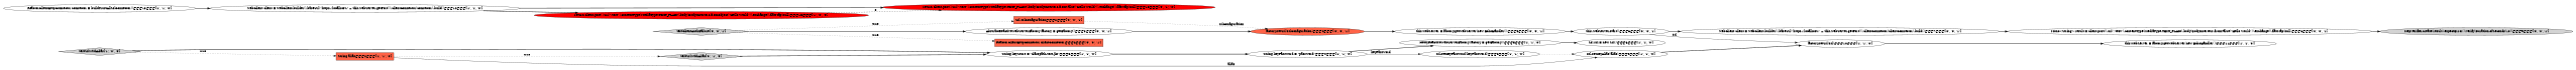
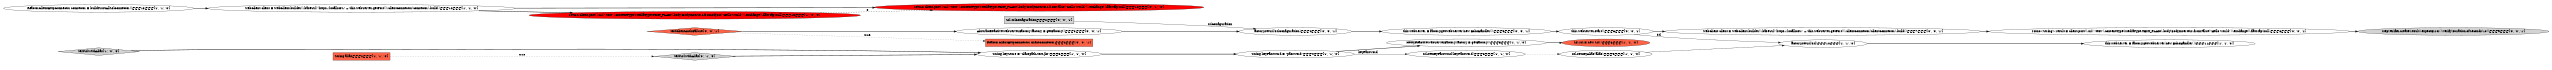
  digraph {
    rankdir=LR
    node [fillcolor=white shape=ellipse style=filled]
    edge [style=bold]
    n1 [label="ssl.setKeyAlias(alias)@@@9@@@['1', '1', '0']"]
    n2 [label="factory.setSsl(ssl)@@@10@@@['1', '1', '0']"]
    n3 [label="this.webServer = factory.getWebServer(new EchoHandler())@@@11@@@['1', '1', '0']"]
    n4 [label="WebClient client = WebClient.builder().baseUrl(\"https://localhost:\" + this.webServer.getPort()).clientConnector(connector).build()@@@14@@@['1', '1', '0']"]
    n5 [fillcolor=red label="return client.post().uri(\"/test\").contentType(MediaType.TEXT_PLAIN).body(BodyInserters.fromValue(\"Hello World\")).exchange().flatMap(null)@@@15@@@['0', '1', '0']"]
    n6 [fillcolor=red label="return client.post().uri(\"/test\").contentType(MediaType.TEXT_PLAIN).body(BodyInserters.fromObject(\"Hello World\")).exchange().flatMap(null)@@@15@@@['1', '0', '0']"]
    n7 [label="String keyPassword = \"password\"@@@4@@@['1', '1', '0']"]
    n8 [label="NettyReactiveWebServerFactory factory = getFactory()@@@5@@@['1', '1', '0']"]
    n9 [label="ssl.setKeyPassword(keyPassword)@@@8@@@['1', '1', '0']"]
-   n10 [label="Ssl ssl = new Ssl()@@@6@@@['1', '1', '0']"]
+   n10 [fillcolor=tomato label="Ssl ssl = new Ssl()@@@6@@@['1', '1', '0']"]
    n11 [fillcolor=lightgray label="testSslWithAlias['0', '1', '0']" shape=diamond]
    n12 [label="String keyStore = \"classpath:test.jks\"@@@3@@@['1', '1', '0']"]
    n13 [fillcolor=tomato label="String alias@@@2@@@['1', '1', '0']" shape=box]
    n14 [label="WebClient client = WebClient.builder().baseUrl(\"https://localhost:\" + this.webServer.getPort()).clientConnector(clientConnector).build()@@@7@@@['0', '0', '1']"]
    n15 [label="Mono<String> result = client.post().uri(\"/test\").contentType(MediaType.TEXT_PLAIN).body(BodyInserters.fromValue(\"Hello World\")).exchange().flatMap(null)@@@8@@@['0', '0', '1']"]
    n16 [fillcolor=lightgray label="StepVerifier.create(result).expectError().verify(Duration.ofSeconds(10))@@@9@@@['0', '0', '1']"]
    n17 [label="this.webServer = factory.getWebServer(new EchoHandler())@@@5@@@['0', '0', '1']"]
    n18 [label="this.webServer.start()@@@6@@@['0', '0', '1']"]
-   n19 [fillcolor=tomato label="Ssl sslConfiguration@@@2@@@['0', '0', '1']" shape=box]
-   n20 [fillcolor=tomato label="factory.setSsl(sslConfiguration)@@@4@@@['0', '0', '1']"]
+   n19 [fillcolor=lightgray label="Ssl sslConfiguration@@@2@@@['0', '0', '1']" shape=box]
+   n20 [label="factory.setSsl(sslConfiguration)@@@4@@@['0', '0', '1']"]
    n21 [label="AbstractReactiveWebServerFactory factory = getFactory()@@@3@@@['0', '0', '1']"]
    n22 [label="ReactorClientHttpConnector connector = buildTrustAllSslConnector()@@@13@@@['1', '1', '0']"]
-   n23 [fillcolor=lightgray label="testClientAuthFailure['0', '0', '1']" shape=diamond]
+   n23 [fillcolor=tomato label="testClientAuthFailure['0', '0', '1']" shape=diamond]
    n24 [fillcolor=tomato label="ReactorClientHttpConnector clientConnector@@@2@@@['0', '0', '1']" shape=box]
    n25 [fillcolor=lightgray label="testSslWithAlias['1', '0', '0']" shape=diamond]
-   n1 -> n2
+   n1 -> n2 [style=solid]
    n2 -> n3
    n4 -> n5
    n4 -> n6
    n6 -> n5 [label=0 style=dashed]
    n7 -> n8
    n7 -> n9 [label=keyPassword style=solid]
    n8 -> n10
    n9 -> n1 [style=dotted]
    n11 -> n12
    n12 -> n7
-   n13 -> n1 [label=alias style=solid]
    n13 -> n11 [label=true style=dotted]
    n14 -> n15
    n15 -> n16
    n17 -> n18
    n18 -> n2 [label=ssl style=solid]
    n18 -> n14
-   n19 -> n20 [label=sslConfiguration style=dotted]
+   n19 -> n20 [label=sslConfiguration style=solid]
    n20 -> n17
    n21 -> n20
    n22 -> n4
-   n23 -> n19 [label=true style=dotted]
    n23 -> n21
    n23 -> n24 [label=true style=dotted]
    n25 -> n12
-   n25 -> n13 [label=true style=dotted]
  }
